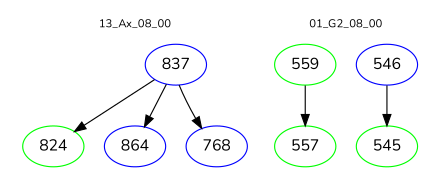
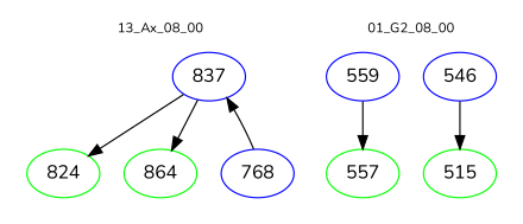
  digraph {
    fontname=Nunito
    node [color=blue fontname=Nunito]
    edge [color=black fontname=Nunito]
    n1 [label=837]
    n2 [color=green label=824]
-   n3 [label=864]
+   n3 [color=green label=864]
    n4 [label=768]
    n5 [label=546]
-   n6 [color=green label=559]
-   n7 [color=green label=545]
+   n6 [label=559]
+   n7 [color=green label=515]
    n8 [color=green label=557]
    subgraph cluster_1 {
      color=white
      fontsize=10
      label="13_Ax_08_00"
      n1
      n2
      n3
      n4
    }
    subgraph cluster_2 {
      color=white
      fontsize=10
      label="01_G2_08_00"
      n5
      n6
      n7
      n8
    }
    n1 -> n2
    n1 -> n3
-   n1 -> n4
+   n4 -> n1
    n5 -> n7
    n6 -> n8
  }
